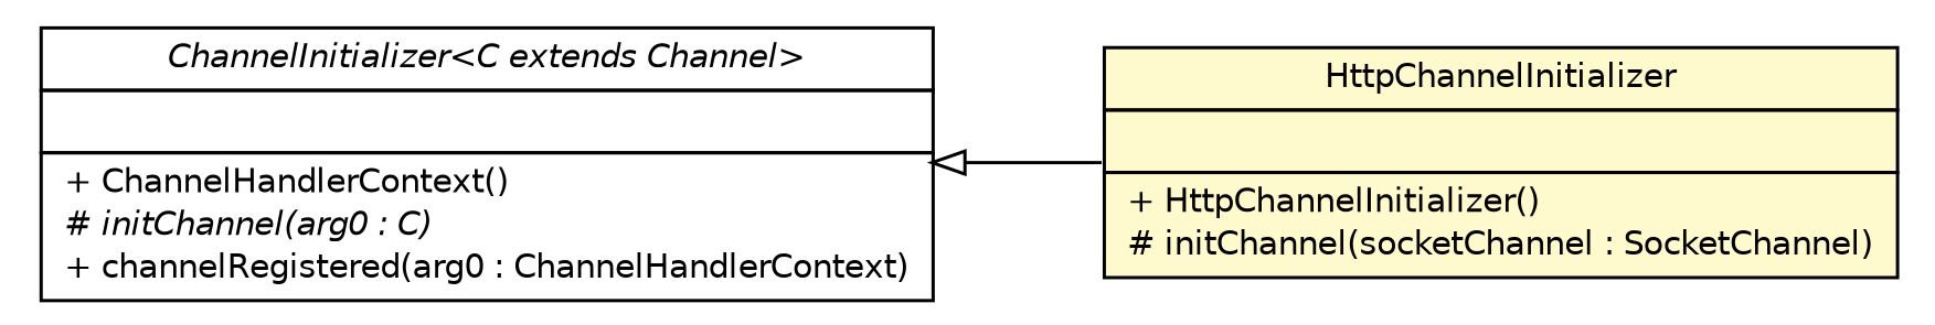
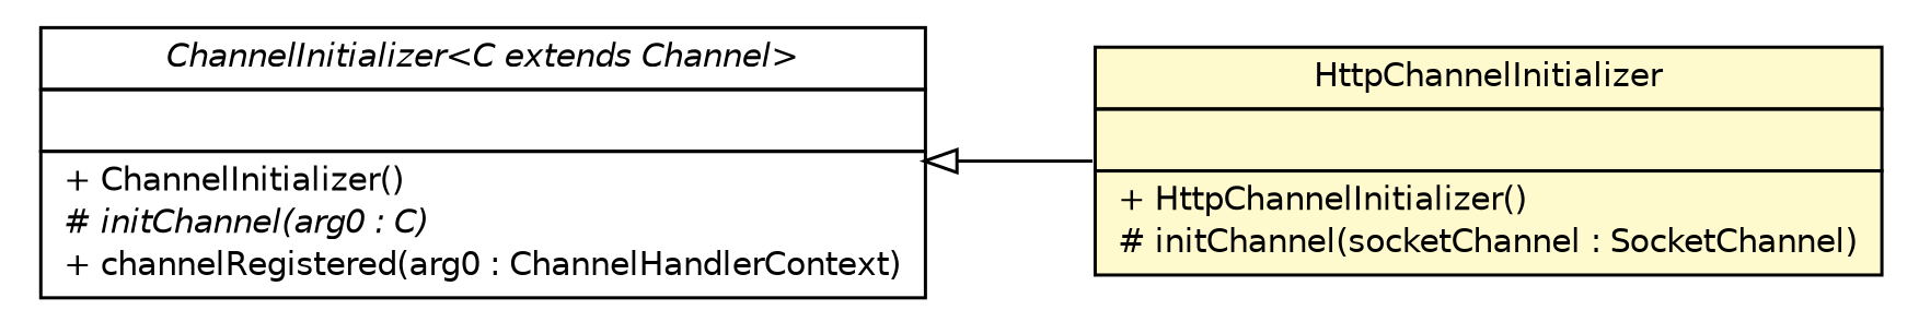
  digraph {
    nodesep=0.25
    ranksep=0.5
    rankdir=LR
    node [fontcolor=black fontname=Helvetica fontsize=10.0 shape=plaintext]
    n1 [label=<<table title="com.xley.lfosc.http.server.HttpChannelInitializer" border="0" cellborder="1" cellspacing="0" cellpadding="2" port="p" bgcolor="lemonChiffon" href="./HttpChannelInitializer.html"> 		<tr><td><table border="0" cellspacing="0" cellpadding="1"> <tr><td align="center" balign="center"> HttpChannelInitializer </td></tr> 		</table></td></tr> 		<tr><td><table border="0" cellspacing="0" cellpadding="1"> <tr><td align="left" balign="left">  </td></tr> 		</table></td></tr> 		<tr><td><table border="0" cellspacing="0" cellpadding="1"> <tr><td align="left" balign="left"> + HttpChannelInitializer() </td></tr> <tr><td align="left" balign="left"> # initChannel(socketChannel : SocketChannel) </td></tr> 		</table></td></tr> 		</table>>]
-   n2 [label=<<table title="io.netty.channel.ChannelInitializer" border="0" cellborder="1" cellspacing="0" cellpadding="2" port="p" href="http://java.sun.com/j2se/1.4.2/docs/api/io/netty/channel/ChannelInitializer.html"> 		<tr><td><table border="0" cellspacing="0" cellpadding="1"> <tr><td align="center" balign="center"><font face="Helvetica-Oblique"> ChannelInitializer&lt;C extends Channel&gt; </font></td></tr> 		</table></td></tr> 		<tr><td><table border="0" cellspacing="0" cellpadding="1"> <tr><td align="left" balign="left">  </td></tr> 		</table></td></tr> 		<tr><td><table border="0" cellspacing="0" cellpadding="1"> <tr><td align="left" balign="left"> + ChannelHandlerContext() </td></tr> <tr><td align="left" balign="left"><font face="Helvetica-Oblique" point-size="10.0"> # initChannel(arg0 : C) </font></td></tr> <tr><td align="left" balign="left"> + channelRegistered(arg0 : ChannelHandlerContext) </td></tr> 		</table></td></tr> 		</table>>]
+   n2 [label=<<table title="io.netty.channel.ChannelInitializer" border="0" cellborder="1" cellspacing="0" cellpadding="2" port="p" href="http://java.sun.com/j2se/1.4.2/docs/api/io/netty/channel/ChannelInitializer.html"> 		<tr><td><table border="0" cellspacing="0" cellpadding="1"> <tr><td align="center" balign="center"><font face="Helvetica-Oblique"> ChannelInitializer&lt;C extends Channel&gt; </font></td></tr> 		</table></td></tr> 		<tr><td><table border="0" cellspacing="0" cellpadding="1"> <tr><td align="left" balign="left">  </td></tr> 		</table></td></tr> 		<tr><td><table border="0" cellspacing="0" cellpadding="1"> <tr><td align="left" balign="left"> + ChannelInitializer() </td></tr> <tr><td align="left" balign="left"><font face="Helvetica-Oblique" point-size="10.0"> # initChannel(arg0 : C) </font></td></tr> <tr><td align="left" balign="left"> + channelRegistered(arg0 : ChannelHandlerContext) </td></tr> 		</table></td></tr> 		</table>>]
    n2 -> n1 [arrowtail=empty dir=back fontname=Helvetica fontsize=10 headport=p labelfontname=Helvetica labelfontsize=10 tailport=p]
  }
